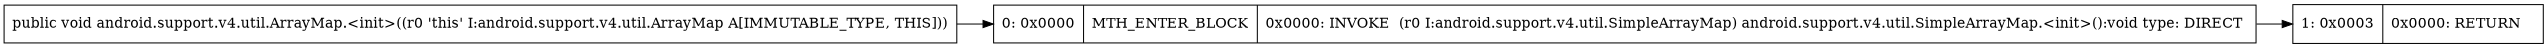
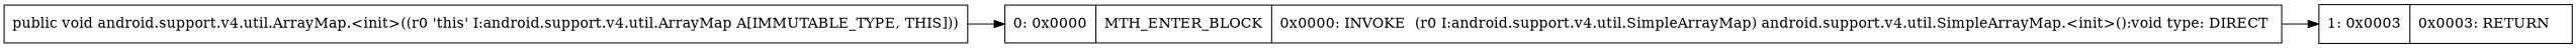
  digraph {
    rankdir=LR
    node [shape=record]
    n1 [label="{0\:\ 0x0000|MTH_ENTER_BLOCK\l|0x0000: INVOKE  (r0 I:android.support.v4.util.SimpleArrayMap) android.support.v4.util.SimpleArrayMap.\<init\>():void type: DIRECT \l}"]
-   n2 [label="{1\:\ 0x0003|0x0000: RETURN   \l}"]
+   n2 [label="{1\:\ 0x0003|0x0003: RETURN   \l}"]
    n3 [label="{public void android.support.v4.util.ArrayMap.\<init\>((r0 'this' I:android.support.v4.util.ArrayMap A[IMMUTABLE_TYPE, THIS])) }"]
    n1 -> n2
    n3 -> n1
  }
